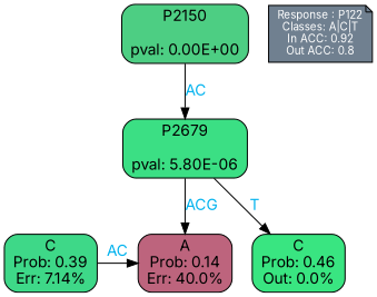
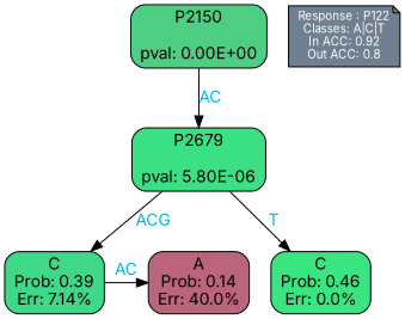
  digraph {
    fontname=Inter
    ranksep=equally
    splines=polylines
    node [color=black fontname=Inter shape=box style="filled, rounded"]
    edge [fontcolor=deepskyblue2 fontname=Inter]
    n1 [fillcolor="#bd647d" label="A\nProb: 0.14\nErr: 40.0%"]
    n2 [fillcolor="#3ed888" label="C\nProb: 0.39\nErr: 7.14%"]
-   n3 [fillcolor="#39e581" label="C\nProb: 0.46\nOut: 0.0%"]
+   n3 [fillcolor="#39e581" label="C\nProb: 0.46\nErr: 0.0%"]
    n4 [align=left fillcolor=slategray fontcolor=white fontsize=10 label="Response : P122\nClasses: A|C|T\nIn ACC: 0.92\nOut ACC: 0.8\n" shape=note style=filled]
    n5 [fillcolor="#4dce83" label="P2150\n\npval: 0.00E+00"]
    n6 [fillcolor="#3bdf84" label="P2679\n\npval: 5.80E-06"]
    subgraph sub_1 {
      rank=same
      n1
      n2
      n3
    }
    subgraph sub_2 {
      rank=same
      n4
      n5
    }
    n2 -> n1 [label=AC]
    n5 -> n6 [label=AC]
-   n6 -> n1 [label=ACG]
+   n6 -> n2 [label=ACG]
    n6 -> n3 [label=T]
  }
